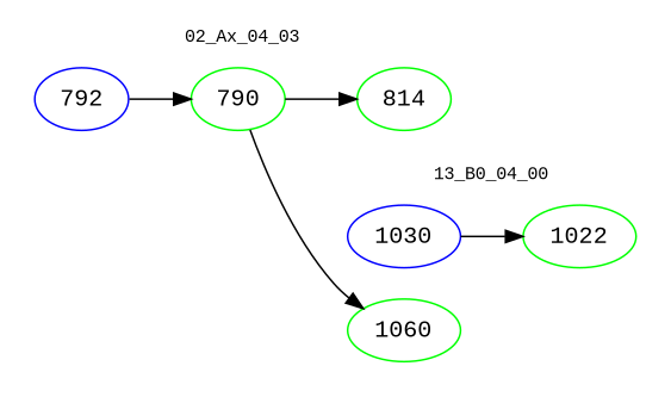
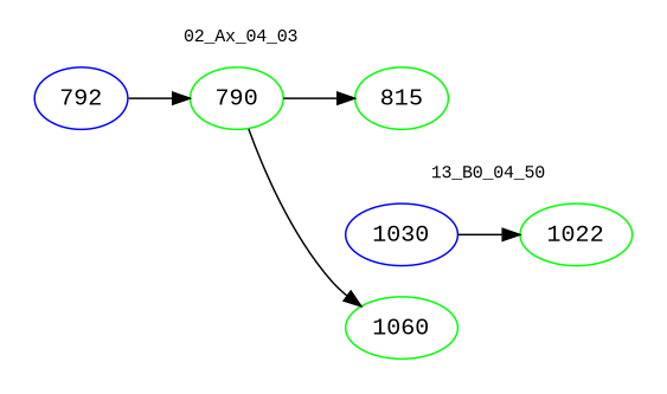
  digraph {
    fontname="Liberation Mono"
    rankdir=LR
    node [color=green fontname="Liberation Mono"]
    edge [color=black fontname="Liberation Mono"]
    n1 [color=blue label=792]
    n2 [label=790]
-   n3 [label=814]
+   n3 [label=815]
    n4 [color=blue label=1030]
    n5 [label=1022]
    n6 [label=1060]
    subgraph cluster_1 {
      color=white
      fontsize=10
      label="02_Ax_04_03"
      n1
      n2
      n3
    }
    subgraph cluster_2 {
      color=white
      fontsize=10
-     label="13_B0_04_00"
+     label="13_B0_04_50"
      n4
      n5
      n6
    }
    n1 -> n2
    n2 -> n3
    n2 -> n6
    n4 -> n5
  }
